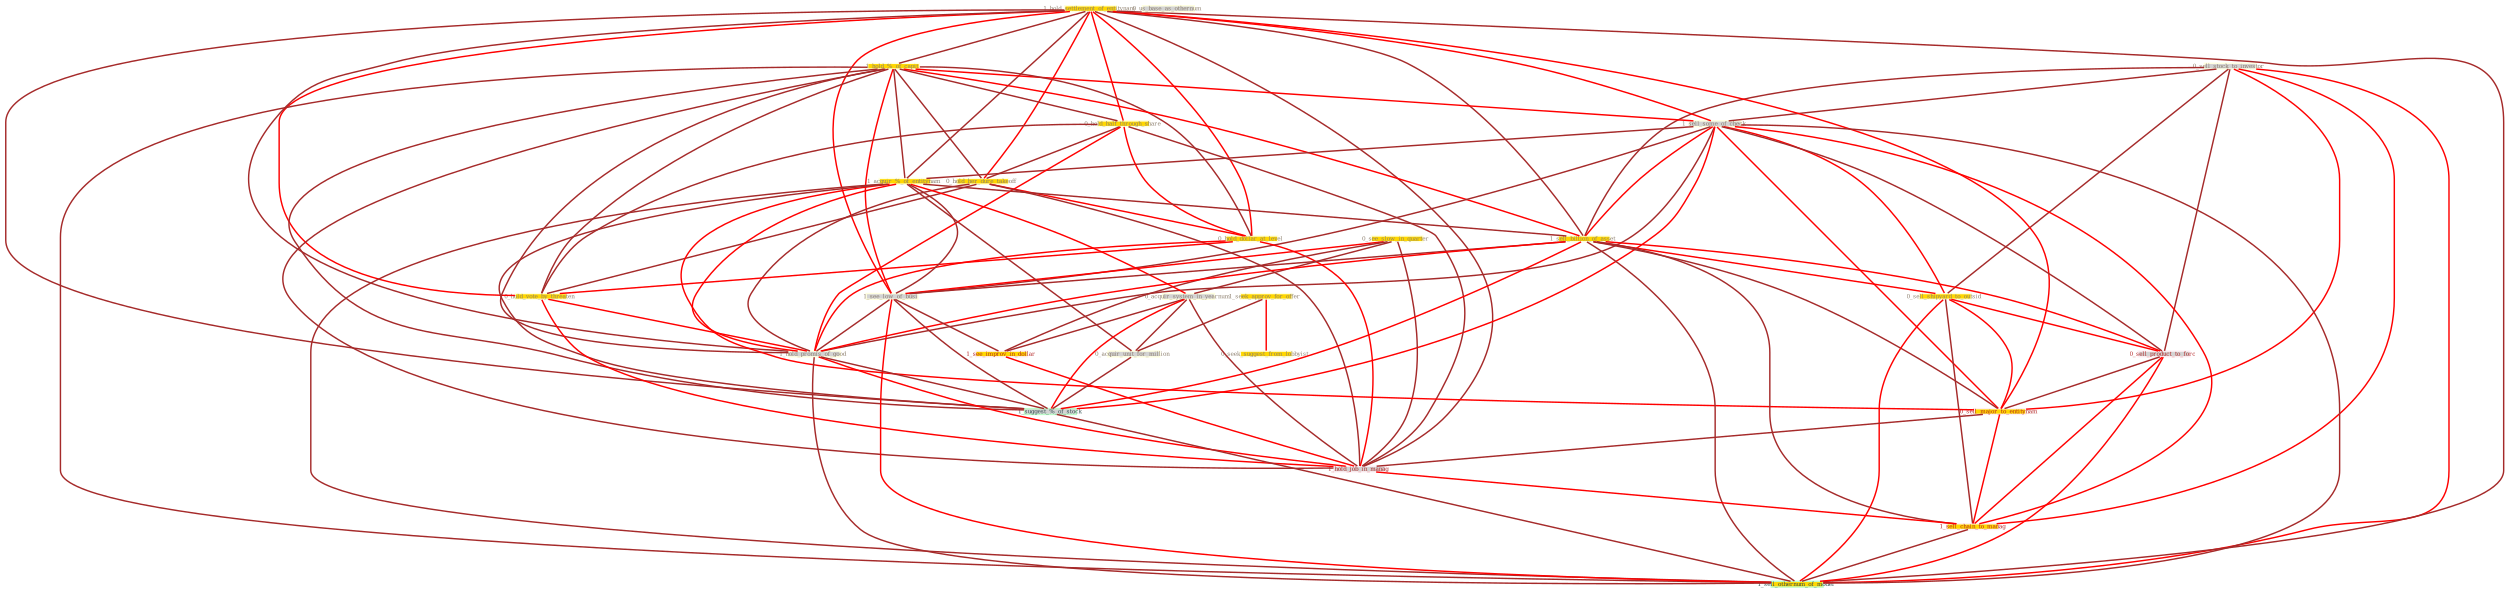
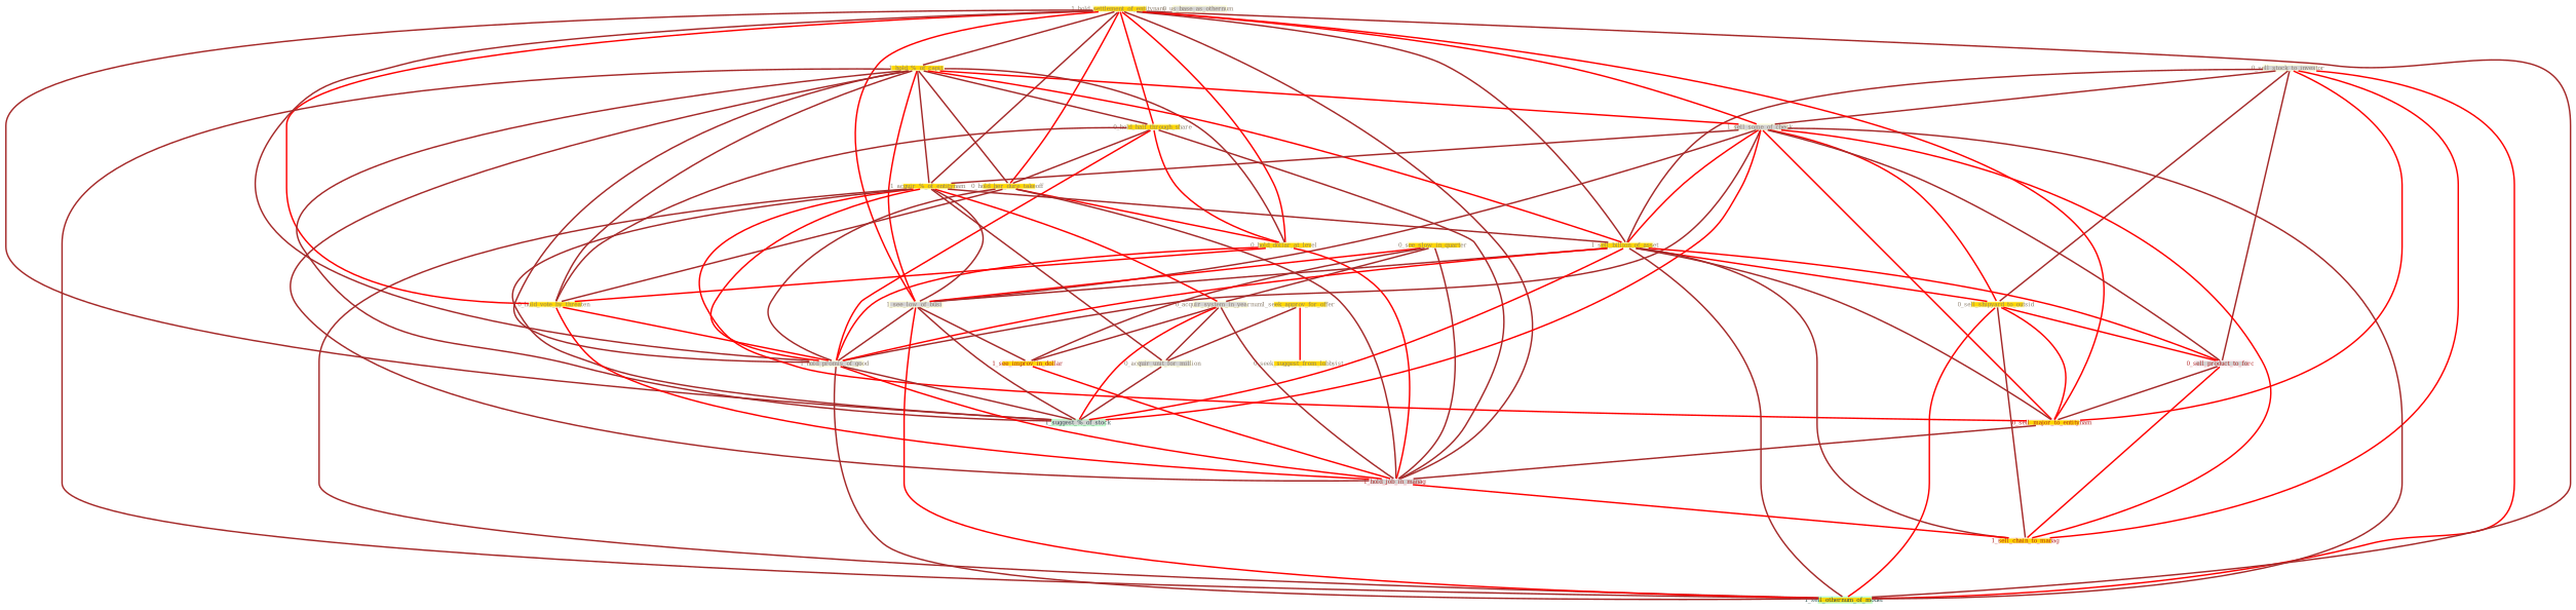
  graph {
    node [color="#ffffe0" fillcolor=gold fixedsize=true fontcolor="#8b7d6b" fontsize=4 shape=polygon style=filled]
    edge [color=brown w=1]
    "0_sell_stock_to_investor " [fillcolor=lightgrey height=.06 width=.5]
    "1_hold_settlement_of_entitynam " [height=.06 width=.5]
    "1_hold_%_of_capit " [height=.06 width=.5]
    "1_sell_some_of_check " [fillcolor=lightgrey height=.06 width=.5]
    "0_hold_half_through_share " [height=.06 width=.5]
    "0_hold_her_dure_takeoff " [height=.06 width=.5]
    "0_hold_dollar_at_level " [height=.06 width=.5]
    "1_seek_approv_for_offer " [height=.06 width=.5]
    "0_see_slow_in_quarter " [height=.06 width=.5]
    "0_us_base_as_othernum " [fillcolor=lightgrey height=.06 width=.5]
    "1_acquir_%_of_entitynam " [height=.06 width=.5]
    "1_sell_billion_of_asset " [height=.06 width=.5]
    "0_acquir_system_in_yearnum " [fillcolor=lightgrey height=.06 width=.5]
    "0_sell_shipyard_to_outsid " [height=.06 width=.5]
    "0_hold_vote_by_threaten " [height=.06 width=.5]
    "0_acquir_unit_for_million " [fillcolor=lightgrey height=.06 width=.5]
    "0_seek_suggest_from_lobbyist " [height=.06 width=.5]
    "1_see_low_of_busi " [fillcolor=lightgrey height=.06 width=.5]
    "1_hold_promis_of_good " [fillcolor=lightgrey height=.06 width=.5]
    n20 [color="#fff0f5" fontcolor="#b22222" height=.06 label="1_see_improv_in_dollar" width=.5]
    "1_hold_job_in_manag " [color="#fff0f5" fillcolor=lightgrey fontcolor="#b22222" height=.06 width=.5]
    "0_sell_product_to_forc " [color="#fff0f5" fillcolor=lightgrey fontcolor="#b22222" height=.06 width=.5]
    "0_sell_major_to_entitynam " [color="#fff0f5" fontcolor="#b22222" height=.06 width=.5]
    n24 [color="#fff0f5" fontcolor="#b22222" height=.06 label="1_sell_chain_to_manag" width=.5]
    "1_sell_othernum_of_model " [color="#BDFCC9" fontcolor="#2f4f4f" height=.06 width=.5]
    n26 [color="#BDFCC9" fillcolor=lightgrey fontcolor="#2f4f4f" height=.06 label="1_suggest_%_of_stock" width=.5]
    subgraph sub_1 {
      "0_sell_stock_to_investor "
      "1_hold_settlement_of_entitynam "
      "1_hold_%_of_capit "
      "1_sell_some_of_check "
      "0_hold_half_through_share "
      "0_hold_her_dure_takeoff "
      "0_hold_dollar_at_level "
      "1_seek_approv_for_offer "
      "0_see_slow_in_quarter "
      "0_us_base_as_othernum "
      "1_acquir_%_of_entitynam "
      "1_sell_billion_of_asset "
      "0_acquir_system_in_yearnum "
      "0_sell_shipyard_to_outsid "
      "0_hold_vote_by_threaten "
      "0_acquir_unit_for_million "
      "0_seek_suggest_from_lobbyist "
      "1_see_low_of_busi "
      "1_hold_promis_of_good "
    }
    subgraph sub_2 {
      n20
      "1_hold_job_in_manag "
      "0_sell_product_to_forc "
      "0_sell_major_to_entitynam "
      n24
    }
    "0_sell_stock_to_investor " -- "1_sell_some_of_check "
    "0_sell_stock_to_investor " -- "1_sell_billion_of_asset "
    "0_sell_stock_to_investor " -- "0_sell_shipyard_to_outsid " [w=2]
    "0_sell_stock_to_investor " -- "0_sell_product_to_forc " [w=2]
    "0_sell_stock_to_investor " -- "0_sell_major_to_entitynam " [color=red w=2]
    "0_sell_stock_to_investor " -- n24 [color=red w=2]
    "0_sell_stock_to_investor " -- "1_sell_othernum_of_model " [color=red]
    "1_hold_settlement_of_entitynam " -- "1_hold_%_of_capit " [w=2]
    "1_hold_settlement_of_entitynam " -- "1_sell_some_of_check " [color=red]
    "1_hold_settlement_of_entitynam " -- "0_hold_half_through_share " [color=red]
    "1_hold_settlement_of_entitynam " -- "0_hold_her_dure_takeoff " [color=red]
    "1_hold_settlement_of_entitynam " -- "0_hold_dollar_at_level " [color=red]
    "1_hold_settlement_of_entitynam " -- "1_acquir_%_of_entitynam " [w=2]
    "1_hold_settlement_of_entitynam " -- "1_sell_billion_of_asset "
    "1_hold_settlement_of_entitynam " -- "0_hold_vote_by_threaten " [color=red]
    "1_hold_settlement_of_entitynam " -- "1_see_low_of_busi " [color=red]
    "1_hold_settlement_of_entitynam " -- "1_hold_promis_of_good " [w=2]
    "1_hold_settlement_of_entitynam " -- "1_hold_job_in_manag "
    "1_hold_settlement_of_entitynam " -- "0_sell_major_to_entitynam " [color=red]
    "1_hold_settlement_of_entitynam " -- "1_sell_othernum_of_model "
    "1_hold_settlement_of_entitynam " -- n26
    "1_hold_%_of_capit " -- "1_sell_some_of_check " [color=red]
    "1_hold_%_of_capit " -- "0_hold_half_through_share "
    "1_hold_%_of_capit " -- "0_hold_her_dure_takeoff "
    "1_hold_%_of_capit " -- "0_hold_dollar_at_level "
    "1_hold_%_of_capit " -- "1_acquir_%_of_entitynam " [w=2]
    "1_hold_%_of_capit " -- "1_sell_billion_of_asset " [color=red]
    "1_hold_%_of_capit " -- "0_hold_vote_by_threaten "
    "1_hold_%_of_capit " -- "1_see_low_of_busi " [color=red]
    "1_hold_%_of_capit " -- "1_hold_promis_of_good " [w=2]
    "1_hold_%_of_capit " -- "1_hold_job_in_manag "
    "1_hold_%_of_capit " -- "1_sell_othernum_of_model "
    "1_hold_%_of_capit " -- n26 [w=2]
    "1_sell_some_of_check " -- "1_acquir_%_of_entitynam "
    "1_sell_some_of_check " -- "1_sell_billion_of_asset " [color=red w=2]
    "1_sell_some_of_check " -- "0_sell_shipyard_to_outsid " [color=red]
    "1_sell_some_of_check " -- "1_see_low_of_busi "
    "1_sell_some_of_check " -- "1_hold_promis_of_good "
    "1_sell_some_of_check " -- "0_sell_product_to_forc "
    "1_sell_some_of_check " -- "0_sell_major_to_entitynam " [color=red]
    "1_sell_some_of_check " -- n24 [color=red]
    "1_sell_some_of_check " -- "1_sell_othernum_of_model " [w=2]
    "1_sell_some_of_check " -- n26 [color=red]
    "0_hold_half_through_share " -- "0_hold_her_dure_takeoff "
    "0_hold_half_through_share " -- "0_hold_dollar_at_level " [color=red]
    "0_hold_half_through_share " -- "0_hold_vote_by_threaten "
    "0_hold_half_through_share " -- "1_hold_promis_of_good " [color=red]
    "0_hold_half_through_share " -- "1_hold_job_in_manag "
    "0_hold_her_dure_takeoff " -- "0_hold_dollar_at_level " [color=red]
    "0_hold_her_dure_takeoff " -- "0_hold_vote_by_threaten "
    "0_hold_her_dure_takeoff " -- "1_hold_promis_of_good "
    "0_hold_her_dure_takeoff " -- "1_hold_job_in_manag "
    "0_hold_dollar_at_level " -- "0_hold_vote_by_threaten " [color=red]
    "0_hold_dollar_at_level " -- "1_hold_promis_of_good " [color=red]
    "0_hold_dollar_at_level " -- "1_hold_job_in_manag " [color=red]
    "1_seek_approv_for_offer " -- "0_acquir_unit_for_million "
    "1_seek_approv_for_offer " -- "0_seek_suggest_from_lobbyist " [color=red]
    "0_see_slow_in_quarter " -- "0_acquir_system_in_yearnum "
    "0_see_slow_in_quarter " -- "1_see_low_of_busi " [color=red]
    "0_see_slow_in_quarter " -- n20 [w=2]
    "0_see_slow_in_quarter " -- "1_hold_job_in_manag "
    "1_acquir_%_of_entitynam " -- "1_sell_billion_of_asset "
    "1_acquir_%_of_entitynam " -- "0_acquir_system_in_yearnum " [color=red]
    "1_acquir_%_of_entitynam " -- "0_acquir_unit_for_million "
    "1_acquir_%_of_entitynam " -- "1_see_low_of_busi "
    "1_acquir_%_of_entitynam " -- "1_hold_promis_of_good " [color=red]
    "1_acquir_%_of_entitynam " -- "0_sell_major_to_entitynam " [color=red]
    "1_acquir_%_of_entitynam " -- "1_sell_othernum_of_model "
    "1_acquir_%_of_entitynam " -- n26 [w=3]
    "1_sell_billion_of_asset " -- "0_sell_shipyard_to_outsid " [color=red]
    "1_sell_billion_of_asset " -- "1_see_low_of_busi "
    "1_sell_billion_of_asset " -- "1_hold_promis_of_good " [color=red]
    "1_sell_billion_of_asset " -- "0_sell_product_to_forc " [color=red]
    "1_sell_billion_of_asset " -- "0_sell_major_to_entitynam "
    "1_sell_billion_of_asset " -- n24
    "1_sell_billion_of_asset " -- "1_sell_othernum_of_model " [w=2]
    "1_sell_billion_of_asset " -- n26 [color=red]
    "0_acquir_system_in_yearnum " -- "0_acquir_unit_for_million "
    "0_acquir_system_in_yearnum " -- n20
    "0_acquir_system_in_yearnum " -- "1_hold_job_in_manag "
    "0_acquir_system_in_yearnum " -- n26 [color=red]
    "0_sell_shipyard_to_outsid " -- "0_sell_product_to_forc " [color=red w=2]
    "0_sell_shipyard_to_outsid " -- "0_sell_major_to_entitynam " [color=red w=2]
    "0_sell_shipyard_to_outsid " -- n24 [w=2]
    "0_sell_shipyard_to_outsid " -- "1_sell_othernum_of_model " [color=red]
    "0_hold_vote_by_threaten " -- "1_hold_promis_of_good " [color=red]
    "0_hold_vote_by_threaten " -- "1_hold_job_in_manag " [color=red]
    "0_acquir_unit_for_million " -- n26
    "1_see_low_of_busi " -- "1_hold_promis_of_good "
    "1_see_low_of_busi " -- n20
    "1_see_low_of_busi " -- "1_sell_othernum_of_model " [color=red]
    "1_see_low_of_busi " -- n26
    "1_hold_promis_of_good " -- "1_hold_job_in_manag " [color=red]
    "1_hold_promis_of_good " -- "1_sell_othernum_of_model "
    "1_hold_promis_of_good " -- n26
    n20 -- "1_hold_job_in_manag " [color=red]
    "1_hold_job_in_manag " -- n24 [color=red]
    "0_sell_product_to_forc " -- "0_sell_major_to_entitynam " [w=2]
    "0_sell_product_to_forc " -- n24 [color=red w=2]
-   "0_sell_product_to_forc " -- "1_sell_othernum_of_model " [color=red]
    "0_sell_major_to_entitynam " -- "1_hold_job_in_manag "
-   "0_sell_major_to_entitynam " -- n24 [color=red w=2]
-   n24 -- "1_sell_othernum_of_model "
-   n26 -- "1_sell_othernum_of_model "
  }
